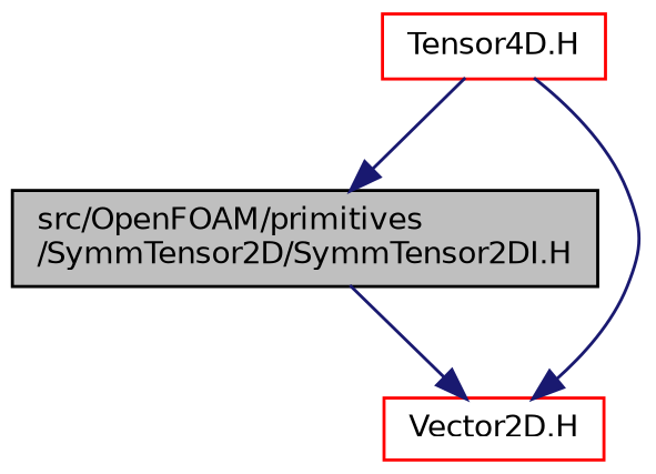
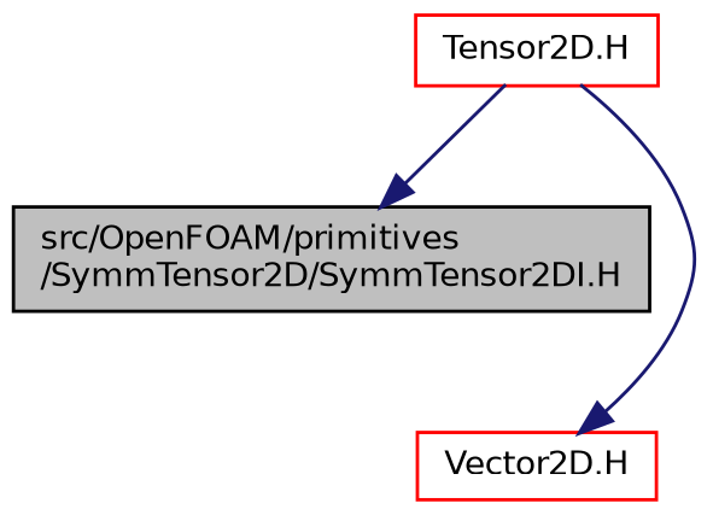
  digraph {
    node [color=red fontname=Helvetica fontsize=10 shape=record]
    edge [color=midnightblue fontname=Helvetica fontsize=10 labelfontname=Helvetica labelfontsize=10 style=solid]
    n1 [color=black fillcolor=grey75 fontcolor=black height=0.2 label="src/OpenFOAM/primitives\l/SymmTensor2D/SymmTensor2DI.H" style=filled width=0.4]
    n2 [height=0.2 label="Vector2D.H" width=0.4]
-   n3 [height=0.2 label="Tensor4D.H" width=0.4]
-   n1 -> n2
+   n3 [height=0.2 label="Tensor2D.H" width=0.4]
    n3 -> n1
    n3 -> n2
  }
